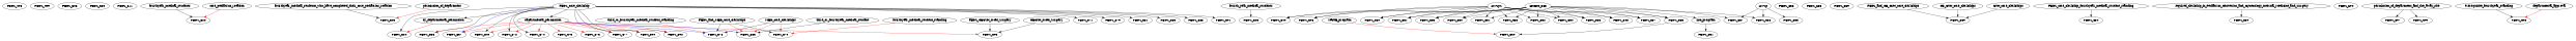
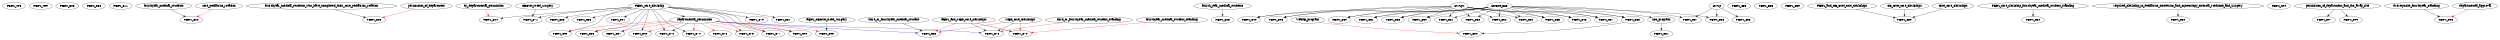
  digraph {
    edge [color=black]
    PEDS_498
    PEDS_499
    PEDS_505
    PEDS_530
    PEDS_611
    fourthyear_medical_students
    PEDS_622
    core_pediatrics_rotation
    fourthyear_medical_students_who_have_completed_their_core_pediatrics_rotation
    PEDS_623
    permission_of_department
    PEDS_core_clerkship
    PEDS_624
    PEDS_636
    PEDS_637
    PEDS_640
    PEDS_671
    PEDS_672
    PEDS_674
    PEDS_675
    PEDS_677
    PEDS_679
    PEDS_681
    PEDS_685
    PEDS_686
    PEDS_690
    PEDS_691
    PEDS_692
    departmental_permission
    by_departmental_permission
    fourth_year_medical_students
    PEDS_625
    PEDS_665
    PEDS_630
    WRITE_program
    LIC_program
    PEDS_631
    PEDS_635
    PEDS_673
    PEDS_678
    PEDS_683
    PEDS_693
    HUBIO_563
    PEDS_648
    PEDS_649
    PEDS_650
    PEDS_651
    PEDS_652
    n49 [label=PEDS_606]
    PEDS_657
    PEDS_658
    PEDS_660
    PEDS_661
    PEDS_663
    PEDS_664
    PEDS_666
    PEDS_667
    PEDS_668
    AWSpS
    PEDS_653
    AWSp
    PEDS_655
    PEDS_659
    PEDS_and_OB_GYN_core_clerkships
    PEDS_669
    OB_GYN_core_clerkships
    GYN_core_clerkships
    PEDS_and_MED_core_clerkships
    PEDS_670
    MED_core_clerkships
    fourthyear_medical_student_standing
    third_or_fourthyear_medical_student_standing
    third_or_fourthyear_medical_student
    PEDS_core_clerkship_fourthyear_medical_student_standing
    PEDS_684
    required_clerkship_in_Pediatrics_Obstetrics_and_Gynecology_Internal_Medicine_and_Surgery
    PEDS_689
    PEDS_OBGYN_IMed_Surgery
    OBGYN_IMed_Surgery
    PEDS_694
    permission_of_department_and_the_away_site
    PEDS_697
    PEDS_699
    Prerequisite_fourthyear_standing
    PEDS_698
    departmental_approval
    fourthyear_medical_students -> PEDS_622
    core_pediatrics_rotation -> PEDS_622 [color=red]
    fourthyear_medical_students_who_have_completed_their_core_pediatrics_rotation -> PEDS_623
    permission_of_department -> PEDS_623 [color=red]
    PEDS_core_clerkship -> PEDS_624
    PEDS_core_clerkship -> PEDS_636
    PEDS_core_clerkship -> PEDS_637 [color=blue]
    PEDS_core_clerkship -> PEDS_640
    PEDS_core_clerkship -> PEDS_671
    PEDS_core_clerkship -> PEDS_672
    PEDS_core_clerkship -> PEDS_674
-   PEDS_core_clerkship -> by_departmental_permission
+   PEDS_core_clerkship -> PEDS_675
    PEDS_core_clerkship -> PEDS_677
    PEDS_core_clerkship -> PEDS_679
    PEDS_core_clerkship -> PEDS_681
    PEDS_core_clerkship -> PEDS_685
    PEDS_core_clerkship -> PEDS_686
    PEDS_core_clerkship -> PEDS_690
    PEDS_core_clerkship -> PEDS_691
    PEDS_core_clerkship -> PEDS_692
    PEDS_core_clerkship -> departmental_permission
    departmental_permission -> PEDS_636 [color=red]
    departmental_permission -> PEDS_637 [color=red]
    departmental_permission -> PEDS_640 [color=red]
-   departmental_permission -> PEDS_672 [color=red]
+   departmental_permission -> PEDS_672
    departmental_permission -> PEDS_674 [color=red]
    departmental_permission -> PEDS_675 [color=red]
    departmental_permission -> PEDS_677 [color=red]
    departmental_permission -> PEDS_690 [color=red]
    departmental_permission -> PEDS_692 [color=red]
    departmental_permission -> PEDS_673 [color=red]
    departmental_permission -> PEDS_678 [color=blue]
    departmental_permission -> PEDS_683 [color=blue]
    departmental_permission -> PEDS_693 [color=red]
    by_departmental_permission -> PEDS_624 [color=red]
    fourth_year_medical_students -> PEDS_625
    PEDS_665 -> PEDS_630
    WRITE_program -> PEDS_630 [color=red]
    LIC_program -> PEDS_631
    HUBIO_563 -> PEDS_665
    HUBIO_563 -> LIC_program
    HUBIO_563 -> PEDS_648
    HUBIO_563 -> PEDS_649
    HUBIO_563 -> PEDS_650
    HUBIO_563 -> PEDS_651
    HUBIO_563 -> PEDS_652
    HUBIO_563 -> n49
    HUBIO_563 -> PEDS_657
    HUBIO_563 -> PEDS_658
    HUBIO_563 -> PEDS_660
    HUBIO_563 -> PEDS_661
    HUBIO_563 -> PEDS_663
    HUBIO_563 -> PEDS_664
    HUBIO_563 -> PEDS_666
    HUBIO_563 -> PEDS_667
    HUBIO_563 -> PEDS_668
    AWSpS -> PEDS_665
    AWSpS -> PEDS_648
    AWSpS -> PEDS_649
    AWSpS -> PEDS_650
    AWSpS -> PEDS_651
    AWSpS -> PEDS_652
    AWSpS -> n49
    AWSpS -> PEDS_657
    AWSpS -> PEDS_660
    AWSpS -> PEDS_661
    AWSpS -> PEDS_663
    AWSpS -> PEDS_664
    AWSpS -> PEDS_666
    AWSpS -> PEDS_668
    AWSp -> PEDS_658
    AWSp -> PEDS_667
    AWSp -> PEDS_655
    PEDS_and_OB_GYN_core_clerkships -> PEDS_669
    OB_GYN_core_clerkships -> PEDS_669
    GYN_core_clerkships -> PEDS_669
    PEDS_and_MED_core_clerkships -> PEDS_678
    PEDS_and_MED_core_clerkships -> PEDS_683 [color=red]
    PEDS_and_MED_core_clerkships -> PEDS_670
    MED_core_clerkships -> PEDS_678
    MED_core_clerkships -> PEDS_683 [color=red]
    MED_core_clerkships -> PEDS_670 [color=red]
    fourthyear_medical_student_standing -> PEDS_670 [color=red]
    third_or_fourthyear_medical_student_standing -> PEDS_678 [color=red]
    third_or_fourthyear_medical_student -> PEDS_683
    PEDS_core_clerkship_fourthyear_medical_student_standing -> PEDS_684
    required_clerkship_in_Pediatrics_Obstetrics_and_Gynecology_Internal_Medicine_and_Surgery -> PEDS_689
    PEDS_OBGYN_IMed_Surgery -> PEDS_693
-   OBGYN_IMed_Surgery -> PEDS_693
+   OBGYN_IMed_Surgery -> PEDS_671
    permission_of_department_and_the_away_site -> PEDS_697
    permission_of_department_and_the_away_site -> PEDS_699
    Prerequisite_fourthyear_standing -> PEDS_698
    departmental_approval -> PEDS_698 [color=red]
  }
